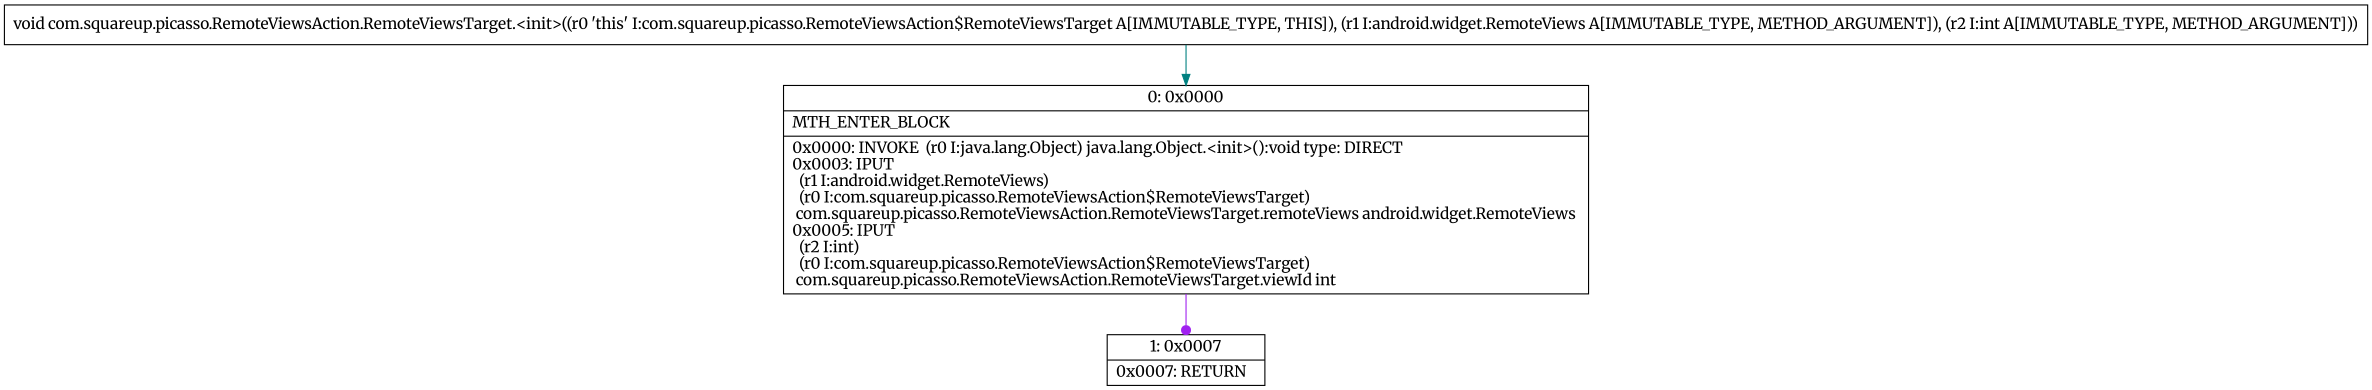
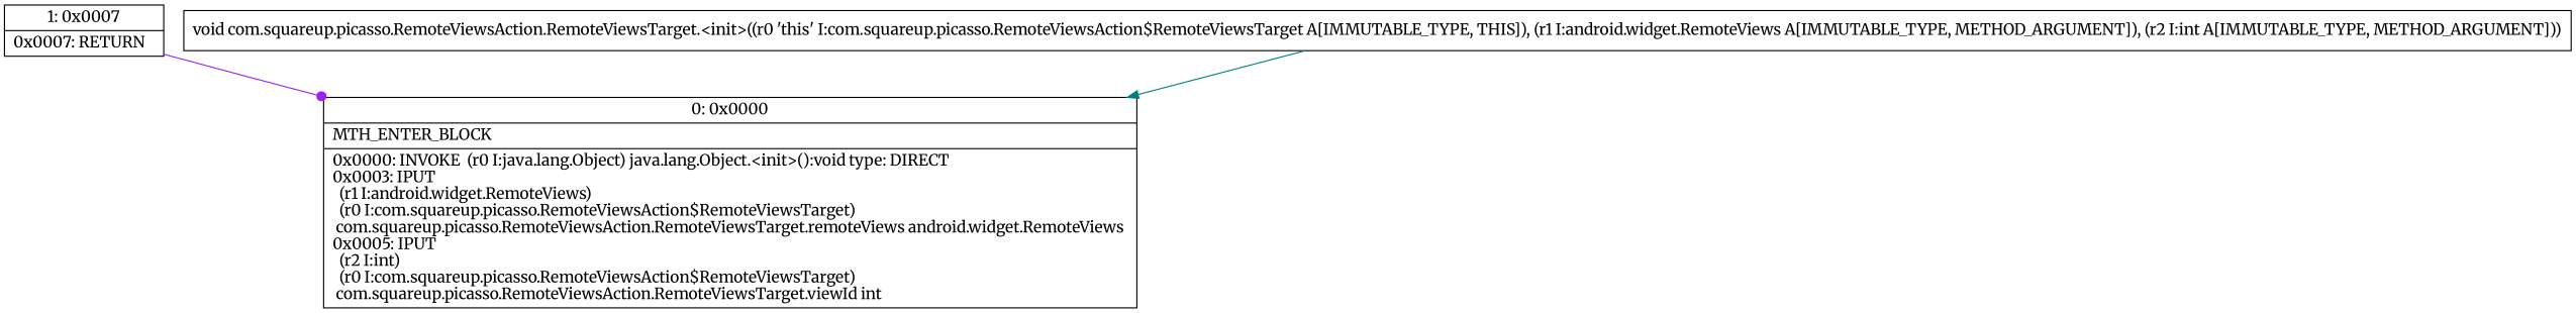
  digraph {
    fontname=Merriweather
    node [shape=record fontname=Merriweather]
    edge [fontname=Merriweather]
    n1 [label="{0\:\ 0x0000|MTH_ENTER_BLOCK\l|0x0000: INVOKE  (r0 I:java.lang.Object) java.lang.Object.\<init\>():void type: DIRECT \l0x0003: IPUT  \l  (r1 I:android.widget.RemoteViews)\l  (r0 I:com.squareup.picasso.RemoteViewsAction$RemoteViewsTarget)\l com.squareup.picasso.RemoteViewsAction.RemoteViewsTarget.remoteViews android.widget.RemoteViews \l0x0005: IPUT  \l  (r2 I:int)\l  (r0 I:com.squareup.picasso.RemoteViewsAction$RemoteViewsTarget)\l com.squareup.picasso.RemoteViewsAction.RemoteViewsTarget.viewId int \l}"]
    n2 [label="{1\:\ 0x0007|0x0007: RETURN   \l}"]
    n3 [label="{void com.squareup.picasso.RemoteViewsAction.RemoteViewsTarget.\<init\>((r0 'this' I:com.squareup.picasso.RemoteViewsAction$RemoteViewsTarget A[IMMUTABLE_TYPE, THIS]), (r1 I:android.widget.RemoteViews A[IMMUTABLE_TYPE, METHOD_ARGUMENT]), (r2 I:int A[IMMUTABLE_TYPE, METHOD_ARGUMENT])) }"]
-   n1 -> n2 [color=purple arrowhead=dot]
+   n2 -> n1 [color=purple arrowhead=dot]
    n3 -> n1 [color=teal arrowhead=normal]
  }
